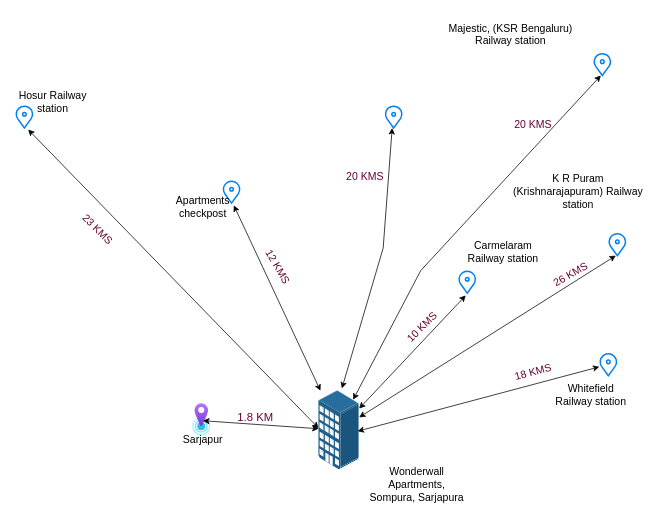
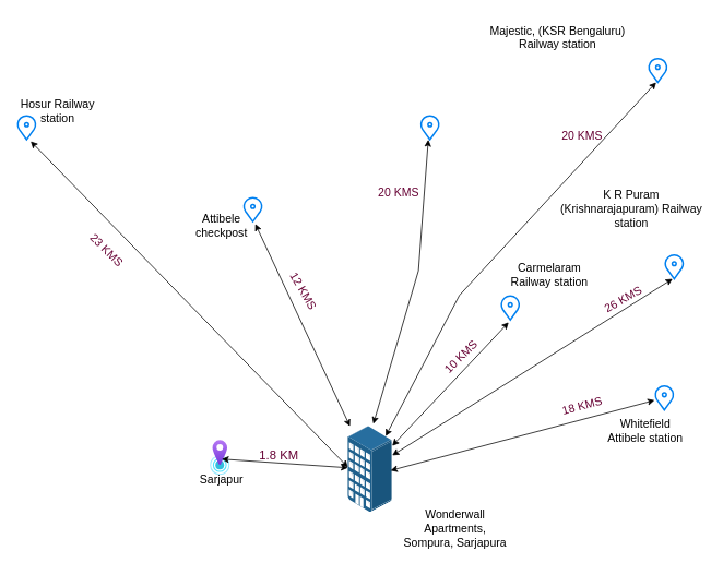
  <mxCell id="0" />
  <mxCell id="1" parent="0" />
  <mxCell id="2" value="" style="image;points=[];aspect=fixed;html=1;align=center;shadow=0;dashed=0;image=img/lib/allied_telesis/buildings/Apartments.svg;" parent="1" vertex="1"><mxGeometry x="424" y="520" width="54" height="105" as="geometry" /></mxCell>
  <mxCell id="3" value="" style="html=1;verticalLabelPosition=bottom;align=center;labelBackgroundColor=#ffffff;verticalAlign=top;strokeWidth=2;strokeColor=#0080F0;shadow=0;dashed=0;shape=mxgraph.ios7.icons.location;" vertex="1" parent="1"><mxGeometry x="798" y="470" width="24" height="30" as="geometry" /></mxCell>
  <mxCell id="4" value="" style="html=1;verticalLabelPosition=bottom;align=center;labelBackgroundColor=#ffffff;verticalAlign=top;strokeWidth=2;strokeColor=#0080F0;shadow=0;dashed=0;shape=mxgraph.ios7.icons.location;" vertex="1" parent="1"><mxGeometry x="810" y="310" width="24" height="30" as="geometry" /></mxCell>
  <mxCell id="5" value="" style="html=1;verticalLabelPosition=bottom;align=center;labelBackgroundColor=#ffffff;verticalAlign=top;strokeWidth=2;strokeColor=#0080F0;shadow=0;dashed=0;shape=mxgraph.ios7.icons.location;" vertex="1" parent="1"><mxGeometry x="790" y="70" width="24" height="30" as="geometry" /></mxCell>
  <mxCell id="6" value="" style="html=1;verticalLabelPosition=bottom;align=center;labelBackgroundColor=#ffffff;verticalAlign=top;strokeWidth=2;strokeColor=#0080F0;shadow=0;dashed=0;shape=mxgraph.ios7.icons.location;" vertex="1" parent="1"><mxGeometry x="610" y="360" width="24" height="30" as="geometry" /></mxCell>
  <mxCell id="7" value="" style="html=1;verticalLabelPosition=bottom;align=center;labelBackgroundColor=#ffffff;verticalAlign=top;strokeWidth=2;strokeColor=#0080F0;shadow=0;dashed=0;shape=mxgraph.ios7.icons.location;" vertex="1" parent="1"><mxGeometry x="512" y="140" width="24" height="30" as="geometry" /></mxCell>
  <mxCell id="8" value="" style="html=1;verticalLabelPosition=bottom;align=center;labelBackgroundColor=#ffffff;verticalAlign=top;strokeWidth=2;strokeColor=#0080F0;shadow=0;dashed=0;shape=mxgraph.ios7.icons.location;" vertex="1" parent="1"><mxGeometry x="296" y="240" width="24" height="30" as="geometry" /></mxCell>
  <mxCell id="9" value="" style="html=1;verticalLabelPosition=bottom;align=center;labelBackgroundColor=#ffffff;verticalAlign=top;strokeWidth=2;strokeColor=#0080F0;shadow=0;dashed=0;shape=mxgraph.ios7.icons.location;" vertex="1" parent="1"><mxGeometry x="20" y="140" width="24" height="30" as="geometry" /></mxCell>
  <mxCell id="10" value="&lt;font style=&quot;font-size: 14px;&quot;&gt;Hosur Railway station&lt;/font&gt;" style="text;html=1;strokeColor=none;fillColor=none;align=center;verticalAlign=middle;whiteSpace=wrap;rounded=0;" vertex="1" parent="1"><mxGeometry x="20" y="110" width="100" height="50" as="geometry" /></mxCell>
- <mxCell id="11" value="&lt;font style=&quot;font-size: 14px;&quot;&gt;Apartments checkpost&lt;/font&gt;" style="text;html=1;strokeColor=none;fillColor=none;align=center;verticalAlign=middle;whiteSpace=wrap;rounded=0;" vertex="1" parent="1"><mxGeometry x="220" y="250" width="100" height="50" as="geometry" /></mxCell>
+ <mxCell id="11" value="&lt;font style=&quot;font-size: 14px;&quot;&gt;Attibele checkpost&lt;/font&gt;" style="text;html=1;strokeColor=none;fillColor=none;align=center;verticalAlign=middle;whiteSpace=wrap;rounded=0;" vertex="1" parent="1"><mxGeometry x="220" y="250" width="100" height="50" as="geometry" /></mxCell>
  <mxCell id="12" value="" style="endArrow=classic;startArrow=classic;html=1;rounded=0;entryX=0.417;entryY=1;entryDx=0;entryDy=0;entryPerimeter=0;exitX=0.574;exitY=-0.029;exitDx=0;exitDy=0;exitPerimeter=0;" edge="1" parent="1" source="2" target="7"><mxGeometry width="50" height="50" relative="1" as="geometry"><mxPoint x="456.974" y="521.995" as="sourcePoint" /><mxPoint x="619.998" y="170" as="targetPoint" /><Array as="points"><mxPoint x="509.99" y="330" /></Array></mxGeometry></mxCell>
  <mxCell id="13" value="" style="endArrow=classic;startArrow=classic;html=1;rounded=0;entryX=0.417;entryY=1;entryDx=0;entryDy=0;entryPerimeter=0;" edge="1" parent="1" target="5"><mxGeometry width="50" height="50" relative="1" as="geometry"><mxPoint x="470" y="532" as="sourcePoint" /><mxPoint x="640" y="180" as="targetPoint" /><Array as="points"><mxPoint x="560" y="360" /></Array></mxGeometry></mxCell>
  <mxCell id="14" value="" style="endArrow=classic;startArrow=classic;html=1;rounded=0;entryX=0.417;entryY=1.1;entryDx=0;entryDy=0;entryPerimeter=0;" edge="1" parent="1" source="2" target="6"><mxGeometry width="50" height="50" relative="1" as="geometry"><mxPoint x="478" y="550" as="sourcePoint" /><mxPoint x="528" y="500" as="targetPoint" /></mxGeometry></mxCell>
  <mxCell id="15" value="" style="endArrow=classic;startArrow=classic;html=1;rounded=0;entryX=0.417;entryY=1;entryDx=0;entryDy=0;entryPerimeter=0;" edge="1" parent="1" source="2" target="4"><mxGeometry width="50" height="50" relative="1" as="geometry"><mxPoint x="488" y="560" as="sourcePoint" /><mxPoint x="616" y="383" as="targetPoint" /></mxGeometry></mxCell>
  <mxCell id="16" value="" style="endArrow=classic;startArrow=classic;html=1;rounded=0;exitX=0.963;exitY=0.514;exitDx=0;exitDy=0;exitPerimeter=0;" edge="1" parent="1" source="2" target="3"><mxGeometry width="50" height="50" relative="1" as="geometry"><mxPoint x="480" y="562" as="sourcePoint" /><mxPoint x="810" y="320" as="targetPoint" /></mxGeometry></mxCell>
  <mxCell id="17" value="" style="endArrow=classic;startArrow=classic;html=1;rounded=0;entryX=0.625;entryY=1.1;entryDx=0;entryDy=0;entryPerimeter=0;" edge="1" parent="1" source="2" target="8"><mxGeometry width="50" height="50" relative="1" as="geometry"><mxPoint x="400" y="310" as="sourcePoint" /><mxPoint x="450" y="260" as="targetPoint" /></mxGeometry></mxCell>
  <mxCell id="18" value="" style="endArrow=classic;startArrow=classic;html=1;rounded=0;entryX=0.708;entryY=1.067;entryDx=0;entryDy=0;entryPerimeter=0;exitX=0;exitY=0.476;exitDx=0;exitDy=0;exitPerimeter=0;" edge="1" parent="1" source="2" target="9"><mxGeometry width="50" height="50" relative="1" as="geometry"><mxPoint x="385" y="597" as="sourcePoint" /><mxPoint x="270" y="350" as="targetPoint" /></mxGeometry></mxCell>
  <mxCell id="19" value="" style="image;aspect=fixed;html=1;points=[];align=center;fontSize=12;image=img/lib/azure2/general/Location.svg;" vertex="1" parent="1"><mxGeometry x="256" y="537" width="24.23" height="43" as="geometry" /></mxCell>
  <mxCell id="20" value="&lt;font style=&quot;font-size: 14px;&quot;&gt;Sarjapur&lt;/font&gt;" style="text;html=1;strokeColor=none;fillColor=none;align=center;verticalAlign=middle;whiteSpace=wrap;rounded=0;" vertex="1" parent="1"><mxGeometry x="220" y="560" width="100" height="50" as="geometry" /></mxCell>
  <mxCell id="21" value="" style="endArrow=classic;startArrow=classic;html=1;rounded=0;entryX=0.5;entryY=0;entryDx=0;entryDy=0;" edge="1" parent="1" source="2" target="20"><mxGeometry width="50" height="50" relative="1" as="geometry"><mxPoint x="434" y="580" as="sourcePoint" /><mxPoint x="47" y="182" as="targetPoint" /></mxGeometry></mxCell>
  <mxCell id="22" value="&lt;font style=&quot;font-size: 14px;&quot;&gt;Wonderwall Apartments, Sompura, Sarjapura&lt;/font&gt;" style="text;html=1;strokeColor=none;fillColor=none;align=center;verticalAlign=middle;whiteSpace=wrap;rounded=0;" vertex="1" parent="1"><mxGeometry x="490" y="610" width="130" height="70" as="geometry" /></mxCell>
  <mxCell id="23" value="&lt;font color=&quot;#660033&quot; style=&quot;font-size: 14px;&quot;&gt;23 KMS&lt;/font&gt;" style="text;html=1;strokeColor=none;fillColor=none;align=center;verticalAlign=middle;whiteSpace=wrap;rounded=0;rotation=45;" vertex="1" parent="1"><mxGeometry x="80" y="280" width="100" height="50" as="geometry" /></mxCell>
  <mxCell id="24" value="&lt;font color=&quot;#660033&quot; style=&quot;font-size: 14px;&quot;&gt;12 KMS&lt;/font&gt;" style="text;html=1;strokeColor=none;fillColor=none;align=center;verticalAlign=middle;whiteSpace=wrap;rounded=0;rotation=60;" vertex="1" parent="1"><mxGeometry x="320" y="330" width="100" height="50" as="geometry" /></mxCell>
  <mxCell id="25" value="&lt;font color=&quot;#660033&quot; style=&quot;font-size: 14px;&quot;&gt;20 KMS&lt;/font&gt;" style="text;html=1;strokeColor=none;fillColor=none;align=center;verticalAlign=middle;whiteSpace=wrap;rounded=0;rotation=0;" vertex="1" parent="1"><mxGeometry x="436" y="210" width="100" height="50" as="geometry" /></mxCell>
  <mxCell id="26" value="&lt;font color=&quot;#660033&quot; style=&quot;font-size: 14px;&quot;&gt;20 KMS&lt;/font&gt;" style="text;html=1;strokeColor=none;fillColor=none;align=center;verticalAlign=middle;whiteSpace=wrap;rounded=0;rotation=0;" vertex="1" parent="1"><mxGeometry x="660" y="140" width="100" height="50" as="geometry" /></mxCell>
  <mxCell id="27" value="&lt;span style=&quot;font-size: 14px;&quot;&gt;Majestic, (KSR Bengaluru) Railway station&lt;/span&gt;" style="text;html=1;strokeColor=none;fillColor=none;align=center;verticalAlign=middle;whiteSpace=wrap;rounded=0;" vertex="1" parent="1"><mxGeometry x="590" y="20" width="180" height="50" as="geometry" /></mxCell>
  <mxCell id="28" value="&lt;span style=&quot;font-size: 14px;&quot;&gt;K R Puram (Krishnarajapuram) Railway station&lt;/span&gt;" style="text;html=1;strokeColor=none;fillColor=none;align=center;verticalAlign=middle;whiteSpace=wrap;rounded=0;" vertex="1" parent="1"><mxGeometry x="680" y="225" width="180" height="60" as="geometry" /></mxCell>
- <mxCell id="29" value="&lt;font style=&quot;font-size: 14px;&quot;&gt;Whitefield Railway station&lt;/font&gt;" style="text;html=1;strokeColor=none;fillColor=none;align=center;verticalAlign=middle;whiteSpace=wrap;rounded=0;" vertex="1" parent="1"><mxGeometry x="737" y="500" width="100" height="50" as="geometry" /></mxCell>
+ <mxCell id="29" value="&lt;font style=&quot;font-size: 14px;&quot;&gt;Whitefield Attibele station&lt;/font&gt;" style="text;html=1;strokeColor=none;fillColor=none;align=center;verticalAlign=middle;whiteSpace=wrap;rounded=0;" vertex="1" parent="1"><mxGeometry x="737" y="500" width="100" height="50" as="geometry" /></mxCell>
  <mxCell id="30" value="&lt;font style=&quot;font-size: 14px;&quot;&gt;Carmelaram Railway station&lt;/font&gt;" style="text;html=1;strokeColor=none;fillColor=none;align=center;verticalAlign=middle;whiteSpace=wrap;rounded=0;" vertex="1" parent="1"><mxGeometry x="620" y="310" width="100" height="50" as="geometry" /></mxCell>
  <mxCell id="31" value="&lt;font color=&quot;#660033&quot; style=&quot;font-size: 14px;&quot;&gt;26 KMS&lt;/font&gt;" style="text;html=1;strokeColor=none;fillColor=none;align=center;verticalAlign=middle;whiteSpace=wrap;rounded=0;rotation=-30;" vertex="1" parent="1"><mxGeometry x="710" y="340" width="100" height="50" as="geometry" /></mxCell>
  <mxCell id="32" value="&lt;font color=&quot;#660033&quot; style=&quot;font-size: 14px;&quot;&gt;18 KMS&lt;/font&gt;" style="text;html=1;strokeColor=none;fillColor=none;align=center;verticalAlign=middle;whiteSpace=wrap;rounded=0;rotation=-15;" vertex="1" parent="1"><mxGeometry x="660" y="470" width="100" height="50" as="geometry" /></mxCell>
  <mxCell id="33" value="&lt;font color=&quot;#660033&quot; style=&quot;font-size: 14px;&quot;&gt;10 KMS&lt;/font&gt;" style="text;html=1;strokeColor=none;fillColor=none;align=center;verticalAlign=middle;whiteSpace=wrap;rounded=0;rotation=-45;" vertex="1" parent="1"><mxGeometry x="512" y="410" width="100" height="50" as="geometry" /></mxCell>
  <mxCell id="34" value="&lt;font color=&quot;#660033&quot; style=&quot;font-size: 15px;&quot;&gt;1.8 KM&lt;/font&gt;" style="text;html=1;strokeColor=none;fillColor=none;align=center;verticalAlign=middle;whiteSpace=wrap;rounded=0;rotation=0;" vertex="1" parent="1"><mxGeometry x="290" y="530" width="100" height="50" as="geometry" /></mxCell>
